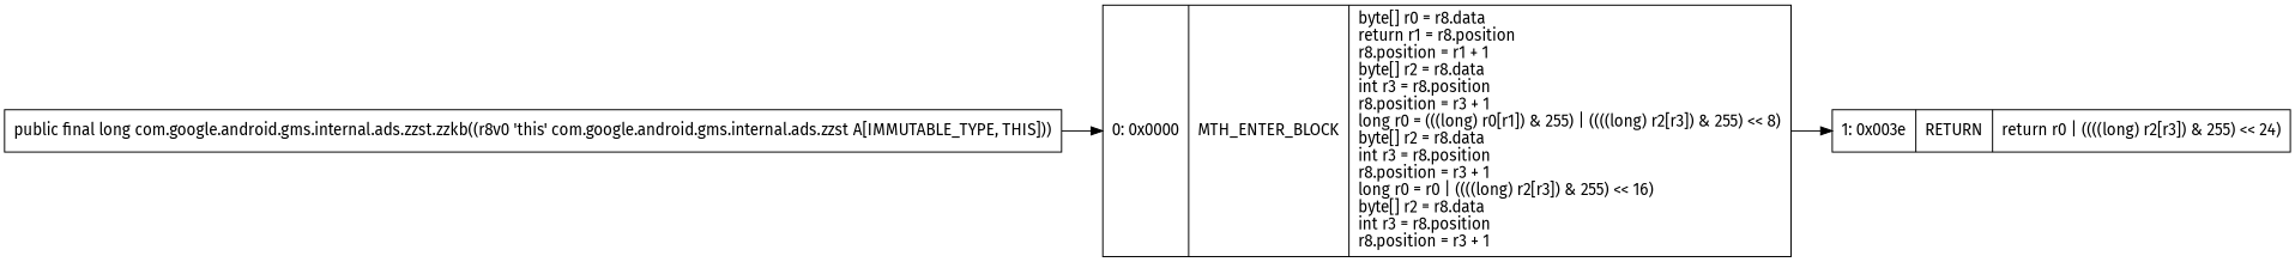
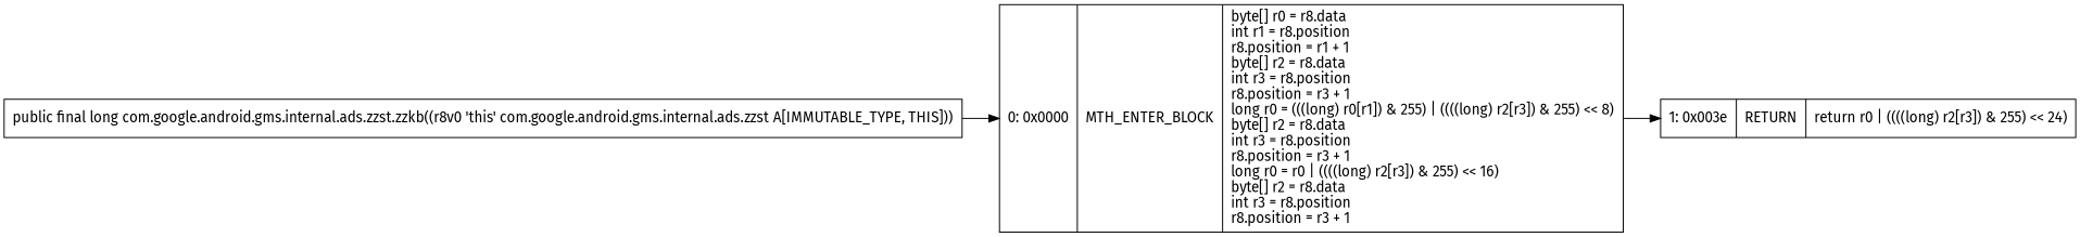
  digraph {
    rankdir=LR
    fontname="Fira Sans"
    node [shape=record fontname="Fira Sans"]
    edge [fontname="Fira Sans"]
-   n1 [label="{0\:\ 0x0000|MTH_ENTER_BLOCK\l|byte[] r0 = r8.data\lreturn r1 = r8.position\lr8.position = r1 + 1\lbyte[] r2 = r8.data\lint r3 = r8.position\lr8.position = r3 + 1\llong r0 = (((long) r0[r1]) & 255) \| ((((long) r2[r3]) & 255) \<\< 8)\lbyte[] r2 = r8.data\lint r3 = r8.position\lr8.position = r3 + 1\llong r0 = r0 \| ((((long) r2[r3]) & 255) \<\< 16)\lbyte[] r2 = r8.data\lint r3 = r8.position\lr8.position = r3 + 1\l}"]
+   n1 [label="{0\:\ 0x0000|MTH_ENTER_BLOCK\l|byte[] r0 = r8.data\lint r1 = r8.position\lr8.position = r1 + 1\lbyte[] r2 = r8.data\lint r3 = r8.position\lr8.position = r3 + 1\llong r0 = (((long) r0[r1]) & 255) \| ((((long) r2[r3]) & 255) \<\< 8)\lbyte[] r2 = r8.data\lint r3 = r8.position\lr8.position = r3 + 1\llong r0 = r0 \| ((((long) r2[r3]) & 255) \<\< 16)\lbyte[] r2 = r8.data\lint r3 = r8.position\lr8.position = r3 + 1\l}"]
    n2 [label="{1\:\ 0x003e|RETURN\l|return r0 \| ((((long) r2[r3]) & 255) \<\< 24)\l}"]
    n3 [label="{public final long com.google.android.gms.internal.ads.zzst.zzkb((r8v0 'this' com.google.android.gms.internal.ads.zzst A[IMMUTABLE_TYPE, THIS])) }"]
    n1 -> n2
    n3 -> n1
  }
